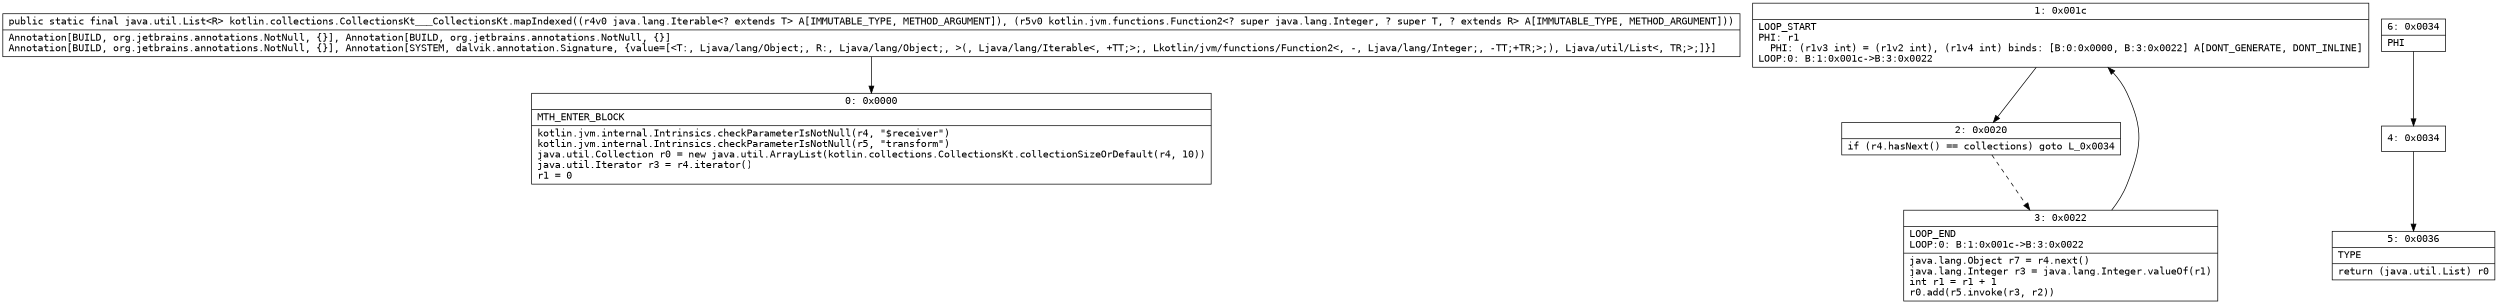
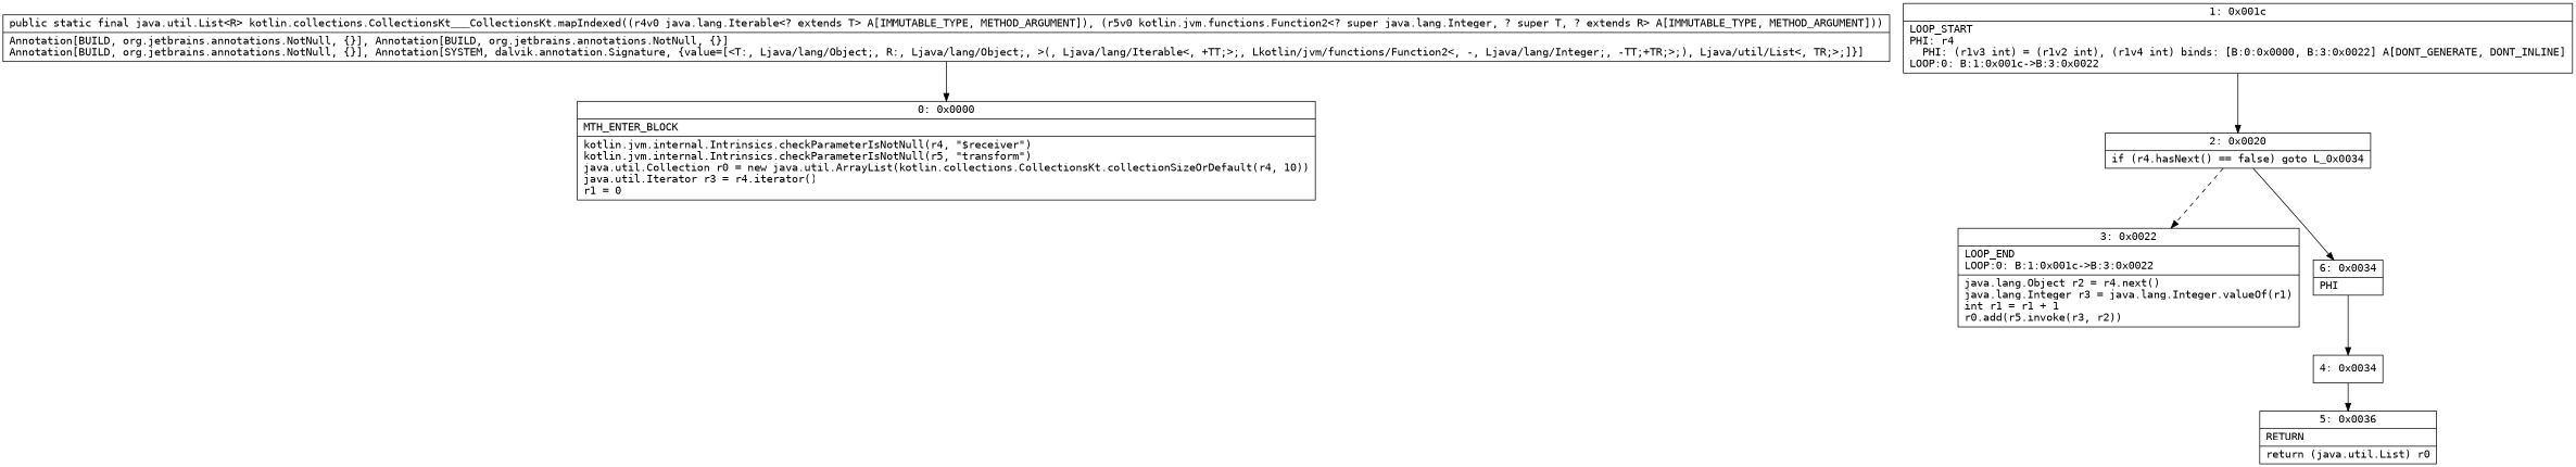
  digraph {
    fontname="DejaVu Sans Mono"
    node [fontname="DejaVu Sans Mono" shape=record]
    edge [fontname="DejaVu Sans Mono"]
    n1 [label="{0\:\ 0x0000|MTH_ENTER_BLOCK\l|kotlin.jvm.internal.Intrinsics.checkParameterIsNotNull(r4, \"$receiver\")\lkotlin.jvm.internal.Intrinsics.checkParameterIsNotNull(r5, \"transform\")\ljava.util.Collection r0 = new java.util.ArrayList(kotlin.collections.CollectionsKt.collectionSizeOrDefault(r4, 10))\ljava.util.Iterator r3 = r4.iterator()\lr1 = 0\l}"]
-   n2 [label="{1\:\ 0x001c|LOOP_START\lPHI: r1 \l  PHI: (r1v3 int) = (r1v2 int), (r1v4 int) binds: [B:0:0x0000, B:3:0x0022] A[DONT_GENERATE, DONT_INLINE]\lLOOP:0: B:1:0x001c\-\>B:3:0x0022\l}"]
-   n3 [label="{2\:\ 0x0020|if (r4.hasNext() == collections) goto L_0x0034\l}"]
-   n4 [label="{3\:\ 0x0022|LOOP_END\lLOOP:0: B:1:0x001c\-\>B:3:0x0022\l|java.lang.Object r7 = r4.next()\ljava.lang.Integer r3 = java.lang.Integer.valueOf(r1)\lint r1 = r1 + 1\lr0.add(r5.invoke(r3, r2))\l}"]
+   n2 [label="{1\:\ 0x001c|LOOP_START\lPHI: r4 \l  PHI: (r1v3 int) = (r1v2 int), (r1v4 int) binds: [B:0:0x0000, B:3:0x0022] A[DONT_GENERATE, DONT_INLINE]\lLOOP:0: B:1:0x001c\-\>B:3:0x0022\l}"]
+   n3 [label="{2\:\ 0x0020|if (r4.hasNext() == false) goto L_0x0034\l}"]
+   n4 [label="{3\:\ 0x0022|LOOP_END\lLOOP:0: B:1:0x001c\-\>B:3:0x0022\l|java.lang.Object r2 = r4.next()\ljava.lang.Integer r3 = java.lang.Integer.valueOf(r1)\lint r1 = r1 + 1\lr0.add(r5.invoke(r3, r2))\l}"]
    n5 [label="{6\:\ 0x0034|PHI\l}"]
    n6 [label="{4\:\ 0x0034}"]
-   n7 [label="{5\:\ 0x0036|TYPE\l|return (java.util.List) r0\l}"]
+   n7 [label="{5\:\ 0x0036|RETURN\l|return (java.util.List) r0\l}"]
    n8 [label="{public static final java.util.List\<R\> kotlin.collections.CollectionsKt___CollectionsKt.mapIndexed((r4v0 java.lang.Iterable\<? extends T\> A[IMMUTABLE_TYPE, METHOD_ARGUMENT]), (r5v0 kotlin.jvm.functions.Function2\<? super java.lang.Integer, ? super T, ? extends R\> A[IMMUTABLE_TYPE, METHOD_ARGUMENT]))  | Annotation[BUILD, org.jetbrains.annotations.NotNull, \{\}], Annotation[BUILD, org.jetbrains.annotations.NotNull, \{\}]\lAnnotation[BUILD, org.jetbrains.annotations.NotNull, \{\}], Annotation[SYSTEM, dalvik.annotation.Signature, \{value=[\<T:, Ljava\/lang\/Object;, R:, Ljava\/lang\/Object;, \>(, Ljava\/lang\/Iterable\<, +TT;\>;, Lkotlin\/jvm\/functions\/Function2\<, \-, Ljava\/lang\/Integer;, \-TT;+TR;\>;), Ljava\/util\/List\<, TR;\>;]\}]\l}"]
    n2 -> n3
    n3 -> n4 [style=dashed]
-   n4 -> n2
+   n3 -> n5
    n5 -> n6
    n6 -> n7
    n8 -> n1
  }
